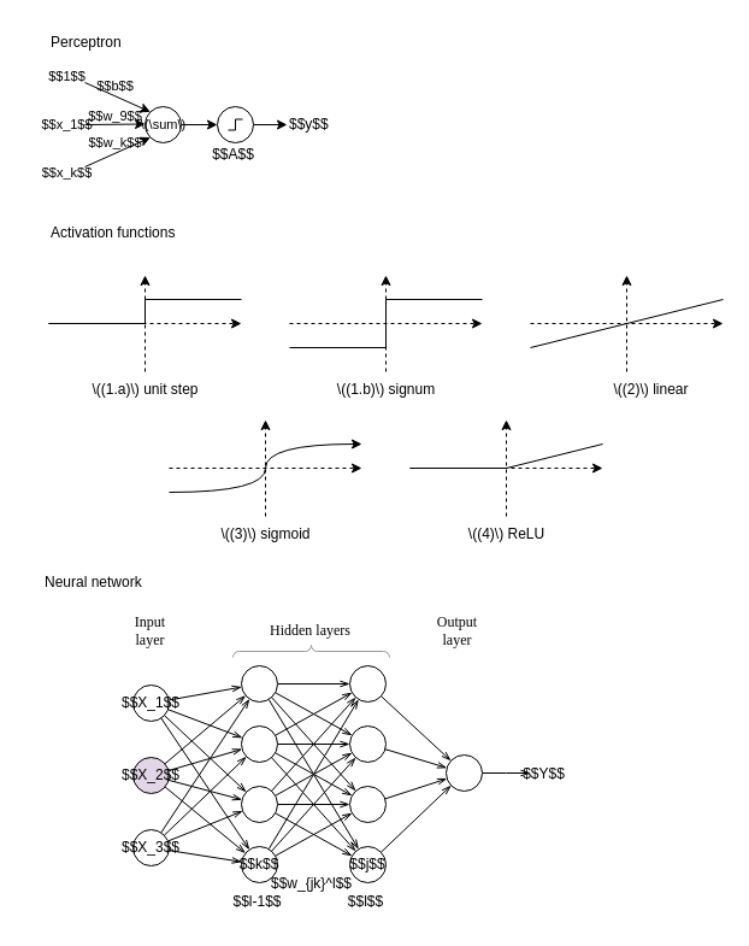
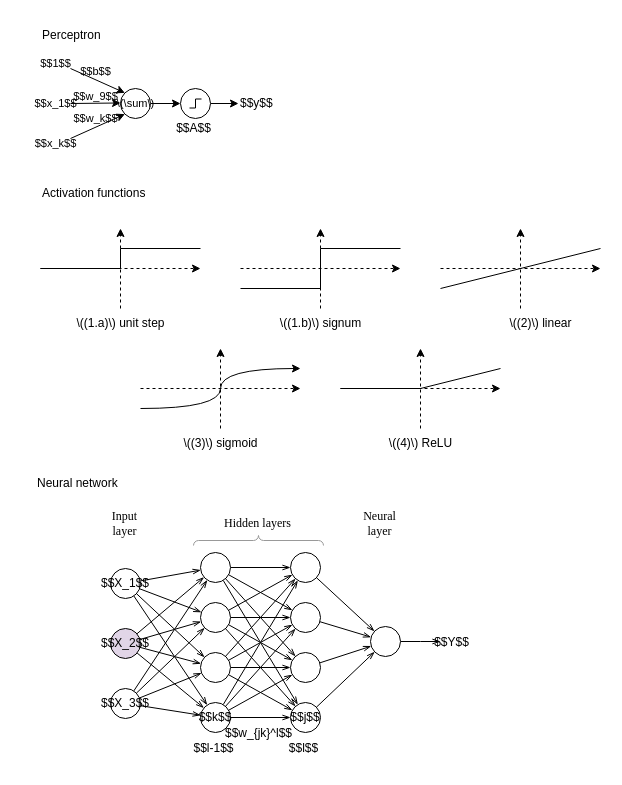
  <mxCell id="0" />
  <mxCell id="1" parent="0" />
  <mxCell id="2" value="$$w_k$$" style="text;html=1;align=center;verticalAlign=middle;resizable=0;points=[];autosize=1;strokeColor=none;fillColor=none;fontSize=11;" parent="1" vertex="1"><mxGeometry x="60" y="103" width="70" height="30" as="geometry" /></mxCell>
  <mxCell id="3" value="$$w_9$$" style="text;html=1;align=center;verticalAlign=middle;resizable=0;points=[];autosize=1;strokeColor=none;fillColor=none;fontSize=11;" parent="1" vertex="1"><mxGeometry x="60" y="81" width="70" height="30" as="geometry" /></mxCell>
  <mxCell id="4" style="edgeStyle=orthogonalEdgeStyle;rounded=0;orthogonalLoop=1;jettySize=auto;html=1;entryX=0;entryY=0.5;entryDx=0;entryDy=0;entryPerimeter=0;" parent="1" source="5" target="17" edge="1"><mxGeometry relative="1" as="geometry"><mxPoint x="170" y="103" as="targetPoint" /></mxGeometry></mxCell>
  <mxCell id="5" value="" style="ellipse;whiteSpace=wrap;html=1;" parent="1" vertex="1"><mxGeometry x="120" y="88" width="30" height="30" as="geometry" /></mxCell>
  <mxCell id="6" value="" style="endArrow=classic;html=1;rounded=0;" parent="1" edge="1"><mxGeometry width="50" height="50" relative="1" as="geometry"><mxPoint x="70" y="103" as="sourcePoint" /><mxPoint x="120" y="102.5" as="targetPoint" /></mxGeometry></mxCell>
  <mxCell id="7" value="" style="endArrow=classic;html=1;rounded=0;entryX=0;entryY=1;entryDx=0;entryDy=0;" parent="1" target="5" edge="1"><mxGeometry width="50" height="50" relative="1" as="geometry"><mxPoint x="70" y="138" as="sourcePoint" /><mxPoint x="120" y="123.5" as="targetPoint" /></mxGeometry></mxCell>
  <mxCell id="8" value="" style="endArrow=classic;html=1;rounded=0;entryX=0;entryY=0;entryDx=0;entryDy=0;" parent="1" target="5" edge="1"><mxGeometry width="50" height="50" relative="1" as="geometry"><mxPoint x="70" y="68" as="sourcePoint" /><mxPoint x="130" y="112.5" as="targetPoint" /></mxGeometry></mxCell>
  <mxCell id="9" value="$$1$$" style="text;html=1;align=center;verticalAlign=middle;resizable=0;points=[];autosize=1;strokeColor=none;fillColor=none;fontSize=11;" parent="1" vertex="1"><mxGeometry x="30" y="48" width="50" height="30" as="geometry" /></mxCell>
  <mxCell id="10" value="$$x_1$$" style="text;html=1;align=center;verticalAlign=middle;resizable=0;points=[];autosize=1;strokeColor=none;fillColor=none;fontSize=11;" parent="1" vertex="1"><mxGeometry x="20" y="88" width="70" height="30" as="geometry" /></mxCell>
  <mxCell id="11" value="$$x_k$$" style="text;html=1;align=center;verticalAlign=middle;resizable=0;points=[];autosize=1;strokeColor=none;fillColor=none;fontSize=11;" parent="1" vertex="1"><mxGeometry x="20" y="128" width="70" height="30" as="geometry" /></mxCell>
  <mxCell id="12" value="$$b$$" style="text;html=1;align=center;verticalAlign=middle;resizable=0;points=[];autosize=1;strokeColor=none;fillColor=none;fontSize=11;" parent="1" vertex="1"><mxGeometry x="70" y="56" width="50" height="30" as="geometry" /></mxCell>
  <mxCell id="13" value="$$y$$" style="text;html=1;align=left;verticalAlign=middle;resizable=0;points=[];autosize=1;strokeColor=none;fillColor=none;" parent="1" vertex="1"><mxGeometry x="238" y="88" width="60" height="30" as="geometry" /></mxCell>
  <mxCell id="14" value="Perceptron" style="text;html=1;align=left;verticalAlign=middle;resizable=0;points=[];autosize=1;strokeColor=none;fillColor=none;" parent="1" vertex="1"><mxGeometry x="40" y="20" width="80" height="30" as="geometry" /></mxCell>
  <mxCell id="15" value="\(\sum\)" style="text;html=1;align=center;verticalAlign=middle;resizable=0;points=[];autosize=1;strokeColor=none;fillColor=none;fontSize=11;" parent="1" vertex="1"><mxGeometry x="105" y="88" width="60" height="30" as="geometry" /></mxCell>
  <mxCell id="16" style="edgeStyle=orthogonalEdgeStyle;rounded=0;orthogonalLoop=1;jettySize=auto;html=1;" parent="1" source="17" target="13" edge="1"><mxGeometry relative="1" as="geometry" /></mxCell>
  <mxCell id="17" value="" style="pointerEvents=1;verticalLabelPosition=bottom;shadow=0;dashed=0;align=center;html=1;verticalAlign=top;shape=mxgraph.electrical.signal_sources.source;aspect=fixed;points=[[0.5,0,0],[1,0.5,0],[0.5,1,0],[0,0.5,0]];elSignalType=stepOn;" parent="1" vertex="1"><mxGeometry x="180" y="88" width="30" height="30" as="geometry" /></mxCell>
  <mxCell id="18" value="$$A$$" style="text;html=1;align=center;verticalAlign=middle;resizable=0;points=[];autosize=1;strokeColor=none;fillColor=none;" parent="1" vertex="1"><mxGeometry x="163" y="113" width="60" height="30" as="geometry" /></mxCell>
  <mxCell id="19" value="Activation functions" style="text;html=1;align=left;verticalAlign=middle;resizable=0;points=[];autosize=1;strokeColor=none;fillColor=none;" parent="1" vertex="1"><mxGeometry x="40" y="178" width="130" height="30" as="geometry" /></mxCell>
  <mxCell id="20" value="" style="endArrow=classic;html=1;rounded=0;dashed=1;" parent="1" edge="1"><mxGeometry width="50" height="50" relative="1" as="geometry"><mxPoint x="40" y="268" as="sourcePoint" /><mxPoint x="200" y="268" as="targetPoint" /></mxGeometry></mxCell>
  <mxCell id="21" value="" style="endArrow=classic;html=1;rounded=0;dashed=1;" parent="1" edge="1"><mxGeometry width="50" height="50" relative="1" as="geometry"><mxPoint x="120" y="308" as="sourcePoint" /><mxPoint x="120" y="228" as="targetPoint" /></mxGeometry></mxCell>
  <mxCell id="22" value="" style="endArrow=none;html=1;rounded=0;" parent="1" edge="1"><mxGeometry width="50" height="50" relative="1" as="geometry"><mxPoint x="40" y="268" as="sourcePoint" /><mxPoint x="120" y="268" as="targetPoint" /></mxGeometry></mxCell>
  <mxCell id="23" value="" style="endArrow=none;html=1;rounded=0;" parent="1" edge="1"><mxGeometry width="50" height="50" relative="1" as="geometry"><mxPoint x="120" y="248" as="sourcePoint" /><mxPoint x="120" y="268" as="targetPoint" /></mxGeometry></mxCell>
  <mxCell id="24" value="" style="endArrow=none;html=1;rounded=0;" parent="1" edge="1"><mxGeometry width="50" height="50" relative="1" as="geometry"><mxPoint x="120" y="248" as="sourcePoint" /><mxPoint x="200" y="248" as="targetPoint" /></mxGeometry></mxCell>
  <mxCell id="25" value="\((1.a)\) unit step" style="text;html=1;align=center;verticalAlign=middle;resizable=0;points=[];autosize=1;strokeColor=none;fillColor=none;" parent="1" vertex="1"><mxGeometry x="65" y="308" width="110" height="30" as="geometry" /></mxCell>
  <mxCell id="26" value="" style="endArrow=classic;html=1;rounded=0;dashed=1;" parent="1" edge="1"><mxGeometry width="50" height="50" relative="1" as="geometry"><mxPoint x="240" y="268" as="sourcePoint" /><mxPoint x="400" y="268" as="targetPoint" /></mxGeometry></mxCell>
  <mxCell id="27" value="" style="endArrow=classic;html=1;rounded=0;dashed=1;" parent="1" edge="1"><mxGeometry width="50" height="50" relative="1" as="geometry"><mxPoint x="320" y="308" as="sourcePoint" /><mxPoint x="320" y="228" as="targetPoint" /></mxGeometry></mxCell>
  <mxCell id="28" value="" style="endArrow=none;html=1;rounded=0;" parent="1" edge="1"><mxGeometry width="50" height="50" relative="1" as="geometry"><mxPoint x="240" y="288" as="sourcePoint" /><mxPoint x="320" y="288" as="targetPoint" /></mxGeometry></mxCell>
  <mxCell id="29" value="" style="endArrow=none;html=1;rounded=0;" parent="1" edge="1"><mxGeometry width="50" height="50" relative="1" as="geometry"><mxPoint x="320" y="248" as="sourcePoint" /><mxPoint x="320" y="288" as="targetPoint" /></mxGeometry></mxCell>
  <mxCell id="30" value="" style="endArrow=none;html=1;rounded=0;" parent="1" edge="1"><mxGeometry width="50" height="50" relative="1" as="geometry"><mxPoint x="320" y="248" as="sourcePoint" /><mxPoint x="400" y="248" as="targetPoint" /></mxGeometry></mxCell>
  <mxCell id="31" value="\((1.b)\) signum" style="text;html=1;align=center;verticalAlign=middle;resizable=0;points=[];autosize=1;strokeColor=none;fillColor=none;" parent="1" vertex="1"><mxGeometry x="270" y="308" width="100" height="30" as="geometry" /></mxCell>
  <mxCell id="32" value="" style="endArrow=classic;html=1;rounded=0;dashed=1;" parent="1" edge="1"><mxGeometry width="50" height="50" relative="1" as="geometry"><mxPoint x="440" y="268" as="sourcePoint" /><mxPoint x="600" y="268" as="targetPoint" /></mxGeometry></mxCell>
  <mxCell id="33" value="" style="endArrow=classic;html=1;rounded=0;dashed=1;" parent="1" edge="1"><mxGeometry width="50" height="50" relative="1" as="geometry"><mxPoint x="520" y="308" as="sourcePoint" /><mxPoint x="520" y="228" as="targetPoint" /></mxGeometry></mxCell>
  <mxCell id="34" value="" style="endArrow=none;html=1;rounded=0;" parent="1" edge="1"><mxGeometry width="50" height="50" relative="1" as="geometry"><mxPoint x="440" y="288" as="sourcePoint" /><mxPoint x="600" y="248" as="targetPoint" /></mxGeometry></mxCell>
  <mxCell id="35" value="\((2)\) linear" style="text;html=1;align=center;verticalAlign=middle;resizable=0;points=[];autosize=1;strokeColor=none;fillColor=none;" parent="1" vertex="1"><mxGeometry x="495" y="308" width="90" height="30" as="geometry" /></mxCell>
  <mxCell id="36" value="" style="endArrow=classic;html=1;rounded=0;dashed=1;" parent="1" edge="1"><mxGeometry width="50" height="50" relative="1" as="geometry"><mxPoint x="140" y="388" as="sourcePoint" /><mxPoint x="300" y="388" as="targetPoint" /></mxGeometry></mxCell>
  <mxCell id="37" value="" style="endArrow=classic;html=1;rounded=0;dashed=1;" parent="1" edge="1"><mxGeometry width="50" height="50" relative="1" as="geometry"><mxPoint x="220" y="428" as="sourcePoint" /><mxPoint x="220" y="348" as="targetPoint" /></mxGeometry></mxCell>
  <mxCell id="38" value="\((3)\) sigmoid" style="text;html=1;align=center;verticalAlign=middle;resizable=0;points=[];autosize=1;strokeColor=none;fillColor=none;" parent="1" vertex="1"><mxGeometry x="170" y="428" width="100" height="30" as="geometry" /></mxCell>
  <mxCell id="39" value="" style="endArrow=classic;html=1;rounded=0;edgeStyle=orthogonalEdgeStyle;curved=1;" parent="1" edge="1"><mxGeometry width="50" height="50" relative="1" as="geometry"><mxPoint x="140" y="408" as="sourcePoint" /><mxPoint x="300" y="368" as="targetPoint" /><Array as="points"><mxPoint x="220" y="408" /><mxPoint x="220" y="368" /></Array></mxGeometry></mxCell>
  <mxCell id="40" value="" style="endArrow=classic;html=1;rounded=0;dashed=1;" parent="1" edge="1"><mxGeometry width="50" height="50" relative="1" as="geometry"><mxPoint x="340" y="388" as="sourcePoint" /><mxPoint x="500" y="388" as="targetPoint" /></mxGeometry></mxCell>
  <mxCell id="41" value="" style="endArrow=classic;html=1;rounded=0;dashed=1;" parent="1" edge="1"><mxGeometry width="50" height="50" relative="1" as="geometry"><mxPoint x="420" y="428" as="sourcePoint" /><mxPoint x="420" y="348" as="targetPoint" /></mxGeometry></mxCell>
  <mxCell id="42" value="" style="endArrow=none;html=1;rounded=0;" parent="1" edge="1"><mxGeometry width="50" height="50" relative="1" as="geometry"><mxPoint x="420" y="388" as="sourcePoint" /><mxPoint x="500" y="368" as="targetPoint" /></mxGeometry></mxCell>
  <mxCell id="43" value="\((4)\) ReLU" style="text;html=1;align=center;verticalAlign=middle;resizable=0;points=[];autosize=1;strokeColor=none;fillColor=none;" parent="1" vertex="1"><mxGeometry x="375" y="428" width="90" height="30" as="geometry" /></mxCell>
  <mxCell id="44" value="" style="endArrow=none;html=1;rounded=0;" parent="1" edge="1"><mxGeometry width="50" height="50" relative="1" as="geometry"><mxPoint x="340" y="388" as="sourcePoint" /><mxPoint x="420" y="388" as="targetPoint" /></mxGeometry></mxCell>
  <mxCell id="45" value="Neural network" style="text;html=1;align=left;verticalAlign=middle;resizable=0;points=[];autosize=1;strokeColor=none;fillColor=none;" parent="1" vertex="1"><mxGeometry x="35" y="468" width="100" height="30" as="geometry" /></mxCell>
  <mxCell id="46" style="rounded=0;orthogonalLoop=1;jettySize=auto;html=1;endArrow=openThin;endFill=0;" parent="1" source="50" target="65" edge="1"><mxGeometry relative="1" as="geometry" /></mxCell>
  <mxCell id="47" style="rounded=0;orthogonalLoop=1;jettySize=auto;html=1;endArrow=openThin;endFill=0;" parent="1" source="50" target="70" edge="1"><mxGeometry relative="1" as="geometry" /></mxCell>
  <mxCell id="48" style="rounded=0;orthogonalLoop=1;jettySize=auto;html=1;endArrow=openThin;endFill=0;" parent="1" source="50" target="75" edge="1"><mxGeometry relative="1" as="geometry" /></mxCell>
  <mxCell id="49" style="rounded=0;orthogonalLoop=1;jettySize=auto;html=1;endArrow=openThin;endFill=0;" parent="1" source="50" target="80" edge="1"><mxGeometry relative="1" as="geometry" /></mxCell>
  <mxCell id="50" value="$$X_1$$" style="ellipse;whiteSpace=wrap;html=1;" parent="1" vertex="1"><mxGeometry x="110" y="568" width="30" height="30" as="geometry" /></mxCell>
  <mxCell id="51" style="rounded=0;orthogonalLoop=1;jettySize=auto;html=1;endArrow=openThin;endFill=0;" parent="1" source="55" target="65" edge="1"><mxGeometry relative="1" as="geometry" /></mxCell>
  <mxCell id="52" style="rounded=0;orthogonalLoop=1;jettySize=auto;html=1;endArrow=openThin;endFill=0;" parent="1" source="55" target="70" edge="1"><mxGeometry relative="1" as="geometry" /></mxCell>
  <mxCell id="53" style="rounded=0;orthogonalLoop=1;jettySize=auto;html=1;endArrow=openThin;endFill=0;" parent="1" source="55" target="75" edge="1"><mxGeometry relative="1" as="geometry" /></mxCell>
  <mxCell id="54" style="rounded=0;orthogonalLoop=1;jettySize=auto;html=1;endArrow=openThin;endFill=0;" parent="1" source="55" target="80" edge="1"><mxGeometry relative="1" as="geometry" /></mxCell>
  <mxCell id="55" value="$$X_2$$" style="ellipse;whiteSpace=wrap;html=1;fillColor=#e1d5e7;" parent="1" vertex="1"><mxGeometry x="110" y="628" width="30" height="30" as="geometry" /></mxCell>
  <mxCell id="56" style="rounded=0;orthogonalLoop=1;jettySize=auto;html=1;endArrow=openThin;endFill=0;" parent="1" source="60" target="65" edge="1"><mxGeometry relative="1" as="geometry" /></mxCell>
  <mxCell id="57" style="rounded=0;orthogonalLoop=1;jettySize=auto;html=1;endArrow=openThin;endFill=0;" parent="1" source="60" target="70" edge="1"><mxGeometry relative="1" as="geometry" /></mxCell>
  <mxCell id="58" style="rounded=0;orthogonalLoop=1;jettySize=auto;html=1;endArrow=openThin;endFill=0;" parent="1" source="60" target="75" edge="1"><mxGeometry relative="1" as="geometry" /></mxCell>
  <mxCell id="59" style="rounded=0;orthogonalLoop=1;jettySize=auto;html=1;endArrow=openThin;endFill=0;" parent="1" source="60" target="80" edge="1"><mxGeometry relative="1" as="geometry" /></mxCell>
  <mxCell id="60" value="$$X_3$$" style="ellipse;whiteSpace=wrap;html=1;" parent="1" vertex="1"><mxGeometry x="110" y="688" width="30" height="30" as="geometry" /></mxCell>
  <mxCell id="61" style="rounded=0;orthogonalLoop=1;jettySize=auto;html=1;entryX=0;entryY=0.5;entryDx=0;entryDy=0;endArrow=openThin;endFill=0;" parent="1" source="65" target="82" edge="1"><mxGeometry relative="1" as="geometry" /></mxCell>
  <mxCell id="62" style="rounded=0;orthogonalLoop=1;jettySize=auto;html=1;endArrow=openThin;endFill=0;" parent="1" source="65" target="84" edge="1"><mxGeometry relative="1" as="geometry" /></mxCell>
  <mxCell id="63" style="rounded=0;orthogonalLoop=1;jettySize=auto;html=1;endArrow=openThin;endFill=0;" parent="1" source="65" target="86" edge="1"><mxGeometry relative="1" as="geometry" /></mxCell>
  <mxCell id="64" style="rounded=0;orthogonalLoop=1;jettySize=auto;html=1;endArrow=openThin;endFill=0;" parent="1" source="65" target="88" edge="1"><mxGeometry relative="1" as="geometry" /></mxCell>
  <mxCell id="65" value="" style="ellipse;whiteSpace=wrap;html=1;" parent="1" vertex="1"><mxGeometry x="200" y="552" width="30" height="30" as="geometry" /></mxCell>
  <mxCell id="66" style="rounded=0;orthogonalLoop=1;jettySize=auto;html=1;endArrow=openThin;endFill=0;" parent="1" source="70" target="82" edge="1"><mxGeometry relative="1" as="geometry" /></mxCell>
  <mxCell id="67" style="rounded=0;orthogonalLoop=1;jettySize=auto;html=1;endArrow=openThin;endFill=0;" parent="1" source="70" target="84" edge="1"><mxGeometry relative="1" as="geometry" /></mxCell>
  <mxCell id="68" style="rounded=0;orthogonalLoop=1;jettySize=auto;html=1;endArrow=openThin;endFill=0;" parent="1" source="70" target="86" edge="1"><mxGeometry relative="1" as="geometry" /></mxCell>
  <mxCell id="69" style="rounded=0;orthogonalLoop=1;jettySize=auto;html=1;endArrow=openThin;endFill=0;" parent="1" source="70" target="88" edge="1"><mxGeometry relative="1" as="geometry" /></mxCell>
  <mxCell id="70" value="" style="ellipse;whiteSpace=wrap;html=1;" parent="1" vertex="1"><mxGeometry x="200" y="602" width="30" height="30" as="geometry" /></mxCell>
  <mxCell id="71" style="rounded=0;orthogonalLoop=1;jettySize=auto;html=1;endArrow=openThin;endFill=0;" parent="1" source="75" target="82" edge="1"><mxGeometry relative="1" as="geometry" /></mxCell>
  <mxCell id="72" style="rounded=0;orthogonalLoop=1;jettySize=auto;html=1;endArrow=openThin;endFill=0;" parent="1" source="75" target="84" edge="1"><mxGeometry relative="1" as="geometry" /></mxCell>
  <mxCell id="73" style="rounded=0;orthogonalLoop=1;jettySize=auto;html=1;endArrow=openThin;endFill=0;" parent="1" source="75" target="86" edge="1"><mxGeometry relative="1" as="geometry" /></mxCell>
  <mxCell id="74" style="rounded=0;orthogonalLoop=1;jettySize=auto;html=1;endArrow=openThin;endFill=0;" parent="1" source="75" target="88" edge="1"><mxGeometry relative="1" as="geometry" /></mxCell>
  <mxCell id="75" value="" style="ellipse;whiteSpace=wrap;html=1;" parent="1" vertex="1"><mxGeometry x="200" y="652" width="30" height="30" as="geometry" /></mxCell>
+ <mxCell id="76" style="rounded=0;orthogonalLoop=1;jettySize=auto;html=1;endArrow=openThin;endFill=0;" parent="1" source="80" target="88" edge="1"><mxGeometry relative="1" as="geometry" /></mxCell>
  <mxCell id="77" style="rounded=0;orthogonalLoop=1;jettySize=auto;html=1;endArrow=openThin;endFill=0;" parent="1" source="80" target="82" edge="1"><mxGeometry relative="1" as="geometry" /></mxCell>
  <mxCell id="78" style="rounded=0;orthogonalLoop=1;jettySize=auto;html=1;endArrow=openThin;endFill=0;" parent="1" source="80" target="84" edge="1"><mxGeometry relative="1" as="geometry" /></mxCell>
  <mxCell id="79" style="rounded=0;orthogonalLoop=1;jettySize=auto;html=1;endArrow=openThin;endFill=0;" parent="1" source="80" target="86" edge="1"><mxGeometry relative="1" as="geometry" /></mxCell>
  <mxCell id="80" value="$$k$$" style="ellipse;whiteSpace=wrap;html=1;" parent="1" vertex="1"><mxGeometry x="200" y="702" width="30" height="30" as="geometry" /></mxCell>
  <mxCell id="81" style="rounded=0;orthogonalLoop=1;jettySize=auto;html=1;endArrow=openThin;endFill=0;" parent="1" source="82" target="90" edge="1"><mxGeometry relative="1" as="geometry" /></mxCell>
  <mxCell id="82" value="" style="ellipse;whiteSpace=wrap;html=1;" parent="1" vertex="1"><mxGeometry x="290" y="552" width="30" height="30" as="geometry" /></mxCell>
  <mxCell id="83" style="rounded=0;orthogonalLoop=1;jettySize=auto;html=1;endArrow=openThin;endFill=0;" parent="1" source="84" target="90" edge="1"><mxGeometry relative="1" as="geometry" /></mxCell>
  <mxCell id="84" value="" style="ellipse;whiteSpace=wrap;html=1;" parent="1" vertex="1"><mxGeometry x="290" y="602" width="30" height="30" as="geometry" /></mxCell>
  <mxCell id="85" style="rounded=0;orthogonalLoop=1;jettySize=auto;html=1;endArrow=openThin;endFill=0;" parent="1" source="86" target="90" edge="1"><mxGeometry relative="1" as="geometry" /></mxCell>
  <mxCell id="86" value="" style="ellipse;whiteSpace=wrap;html=1;" parent="1" vertex="1"><mxGeometry x="290" y="652" width="30" height="30" as="geometry" /></mxCell>
  <mxCell id="87" style="rounded=0;orthogonalLoop=1;jettySize=auto;html=1;endArrow=openThin;endFill=0;" parent="1" source="88" target="90" edge="1"><mxGeometry relative="1" as="geometry" /></mxCell>
  <mxCell id="88" value="$$j$$" style="ellipse;whiteSpace=wrap;html=1;" parent="1" vertex="1"><mxGeometry x="290" y="702" width="30" height="30" as="geometry" /></mxCell>
  <mxCell id="89" style="edgeStyle=orthogonalEdgeStyle;rounded=0;orthogonalLoop=1;jettySize=auto;html=1;endArrow=openThin;endFill=0;" parent="1" source="90" edge="1"><mxGeometry relative="1" as="geometry"><mxPoint x="440" y="641" as="targetPoint" /></mxGeometry></mxCell>
  <mxCell id="90" value="" style="ellipse;whiteSpace=wrap;html=1;" parent="1" vertex="1"><mxGeometry x="370" y="626" width="30" height="30" as="geometry" /></mxCell>
  <mxCell id="91" value="&lt;font face=&quot;Times New Roman&quot;&gt;Input &lt;br&gt;layer&lt;/font&gt;" style="text;html=1;align=center;verticalAlign=middle;resizable=0;points=[];autosize=1;strokeColor=none;fillColor=none;" parent="1" vertex="1"><mxGeometry x="99" y="503" width="50" height="40" as="geometry" /></mxCell>
  <mxCell id="92" value="&lt;font face=&quot;Times New Roman&quot;&gt;Hidden layers&lt;/font&gt;" style="text;html=1;align=center;verticalAlign=middle;resizable=0;points=[];autosize=1;strokeColor=none;fillColor=none;" parent="1" vertex="1"><mxGeometry x="212" y="508" width="90" height="30" as="geometry" /></mxCell>
  <mxCell id="93" value="" style="verticalLabelPosition=bottom;shadow=0;dashed=0;align=center;html=1;verticalAlign=top;strokeWidth=1;shape=mxgraph.mockup.markup.curlyBrace;whiteSpace=wrap;strokeColor=#999999;" parent="1" vertex="1"><mxGeometry x="193" y="535" width="130" height="10" as="geometry" /></mxCell>
- <mxCell id="94" value="&lt;font face=&quot;Times New Roman&quot;&gt;Output &lt;br&gt;layer&lt;/font&gt;" style="text;html=1;align=center;verticalAlign=middle;resizable=0;points=[];autosize=1;strokeColor=none;fillColor=none;" parent="1" vertex="1"><mxGeometry x="349" y="503" width="60" height="40" as="geometry" /></mxCell>
+ <mxCell id="94" value="&lt;font face=&quot;Times New Roman&quot;&gt;Neural &lt;br&gt;layer&lt;/font&gt;" style="text;html=1;align=center;verticalAlign=middle;resizable=0;points=[];autosize=1;strokeColor=none;fillColor=none;" parent="1" vertex="1"><mxGeometry x="349" y="503" width="60" height="40" as="geometry" /></mxCell>
  <mxCell id="95" value="$$Y$$" style="text;html=1;align=center;verticalAlign=middle;resizable=0;points=[];autosize=1;strokeColor=none;fillColor=none;" parent="1" vertex="1"><mxGeometry x="421" y="627" width="60" height="30" as="geometry" /></mxCell>
  <mxCell id="96" value="" style="rounded=0;whiteSpace=wrap;html=1;strokeColor=none;" parent="1" vertex="1"><mxGeometry x="129" y="738" width="220" height="10" as="geometry" /></mxCell>
  <mxCell id="97" value="$$l$$" style="text;html=1;align=center;verticalAlign=middle;resizable=0;points=[];autosize=1;strokeColor=none;fillColor=none;" vertex="1" parent="1"><mxGeometry x="278" y="733" width="50" height="30" as="geometry" /></mxCell>
  <mxCell id="98" value="$$l-1$$" style="text;html=1;align=center;verticalAlign=middle;resizable=0;points=[];autosize=1;strokeColor=none;fillColor=none;" vertex="1" parent="1"><mxGeometry x="183" y="733" width="60" height="30" as="geometry" /></mxCell>
  <mxCell id="99" value="$$w_{jk}^l$$" style="text;html=1;align=center;verticalAlign=middle;resizable=0;points=[];autosize=1;strokeColor=none;fillColor=none;" vertex="1" parent="1"><mxGeometry x="213" y="718" width="90" height="30" as="geometry" /></mxCell>
